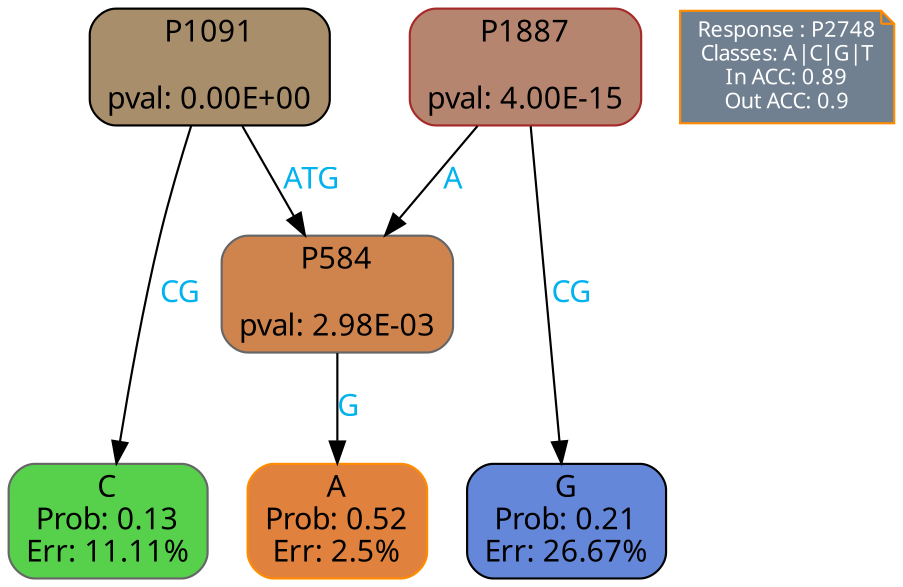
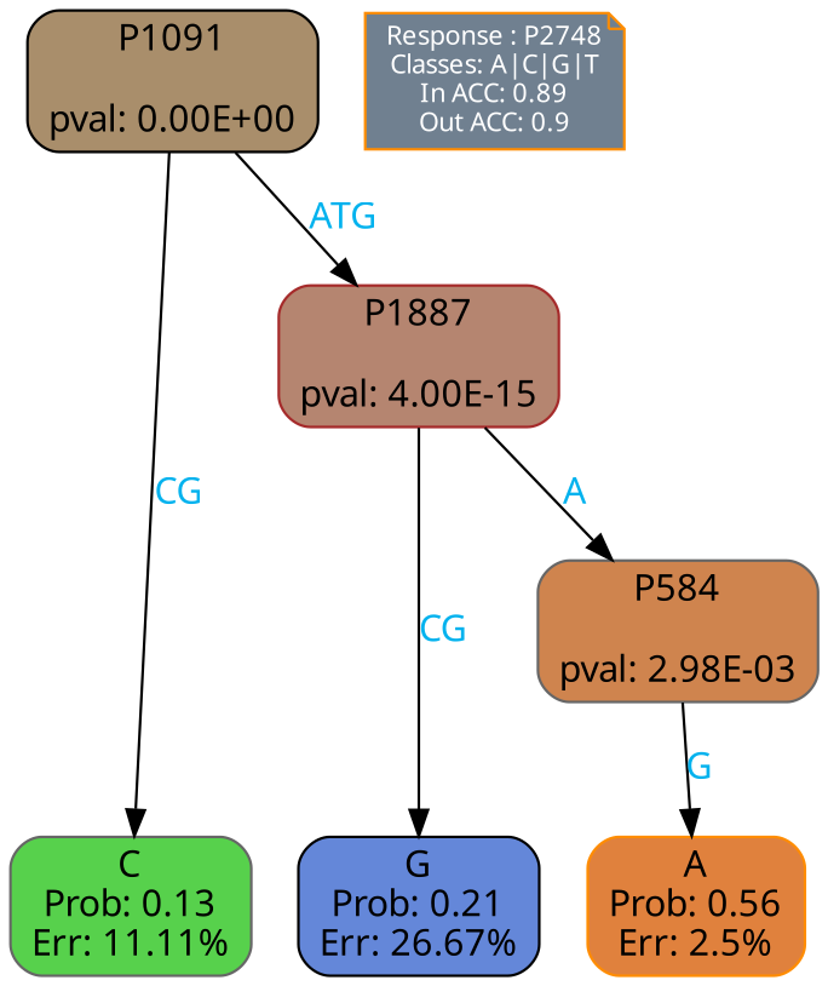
  digraph {
    fontname="Noto Sans"
    ranksep=equally
    splines=polylines
    node [color=darkorange fontname="Noto Sans" shape=box style="filled, rounded"]
    edge [fontcolor=deepskyblue2 fontname="Noto Sans"]
-   n1 [fillcolor="#e0813d" label="A\nProb: 0.52\nErr: 2.5%"]
+   n1 [fillcolor="#e0813d" label="A\nProb: 0.56\nErr: 2.5%"]
    n2 [color=black fillcolor="#6487d9" label="G\nProb: 0.21\nErr: 26.67%"]
    n3 [color=gray40 fillcolor="#57d14c" label="C\nProb: 0.13\nErr: 11.11%"]
    n4 [align=left fillcolor=slategray fontcolor=white fontsize=10 label="Response : P2748\nClasses: A|C|G|T\nIn ACC: 0.89\nOut ACC: 0.9\n" shape=note style=filled]
    n5 [color=black fillcolor="#a98e6b" label="P1091\n\npval: 0.00E+00"]
    n6 [color=brown fillcolor="#b58570" label="P1887\n\npval: 4.00E-15"]
    n7 [color=gray40 fillcolor="#cf844e" label="P584\n\npval: 2.98E-03"]
    subgraph sub_1 {
      rank=same
      n1
      n2
      n3
    }
    subgraph sub_2 {
      rank=same
      n4
      n5
    }
    n5 -> n3 [label=CG]
-   n5 -> n7 [label=ATG]
+   n5 -> n6 [label=ATG]
    n6 -> n2 [label=CG]
    n6 -> n7 [label=A]
    n7 -> n1 [label=G]
  }
